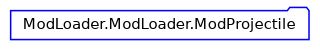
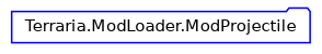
  digraph {
    rankdir=LR
-   n1 [color=blue fillcolor=white fontname=Helvetica fontsize=10 height=0.2 label="ModLoader.ModLoader.ModProjectile" shape=folder style=filled width=0.4]
+   n1 [color=blue fillcolor=white fontname=Helvetica fontsize=10 height=0.2 label="Terraria.ModLoader.ModProjectile" shape=folder style=filled width=0.4]
  }
